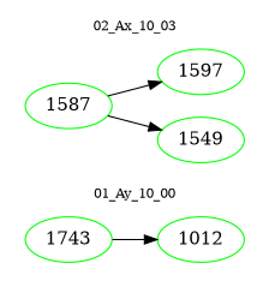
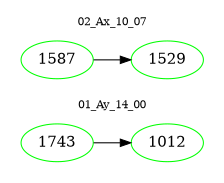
  digraph {
    rankdir=LR
    node [color=green]
    edge [color=black]
    n1 [label=1743]
    n2 [label=1012]
    n3 [label=1587]
-   n4 [label=1549]
-   n5 [label=1597]
+   n4 [label=1529]
    subgraph cluster_1 {
      color=white
      fontsize=10
-     label="01_Ay_10_00"
+     label="01_Ay_14_00"
      n1
      n2
    }
    subgraph cluster_2 {
      color=white
      fontsize=10
-     label="02_Ax_10_03"
+     label="02_Ax_10_07"
      n3
      n4
-     n5
    }
    n1 -> n2
    n3 -> n4
-   n3 -> n5
  }
